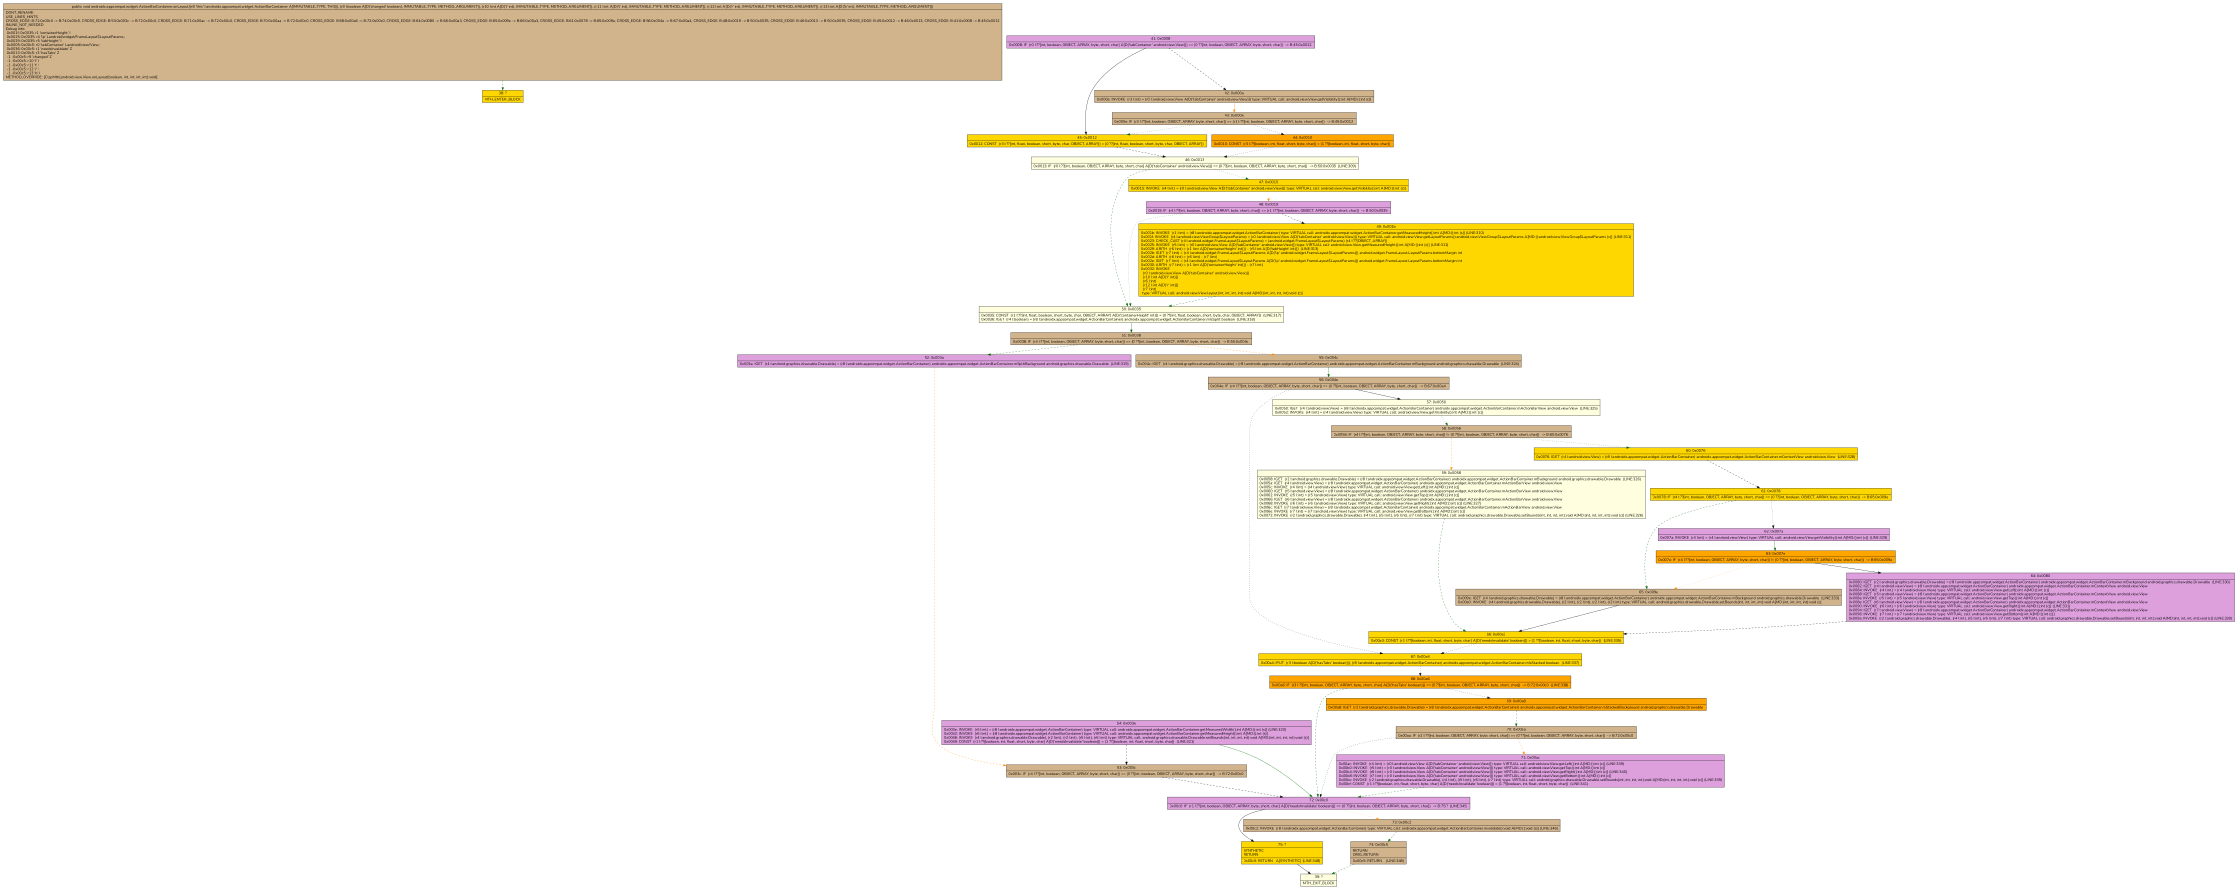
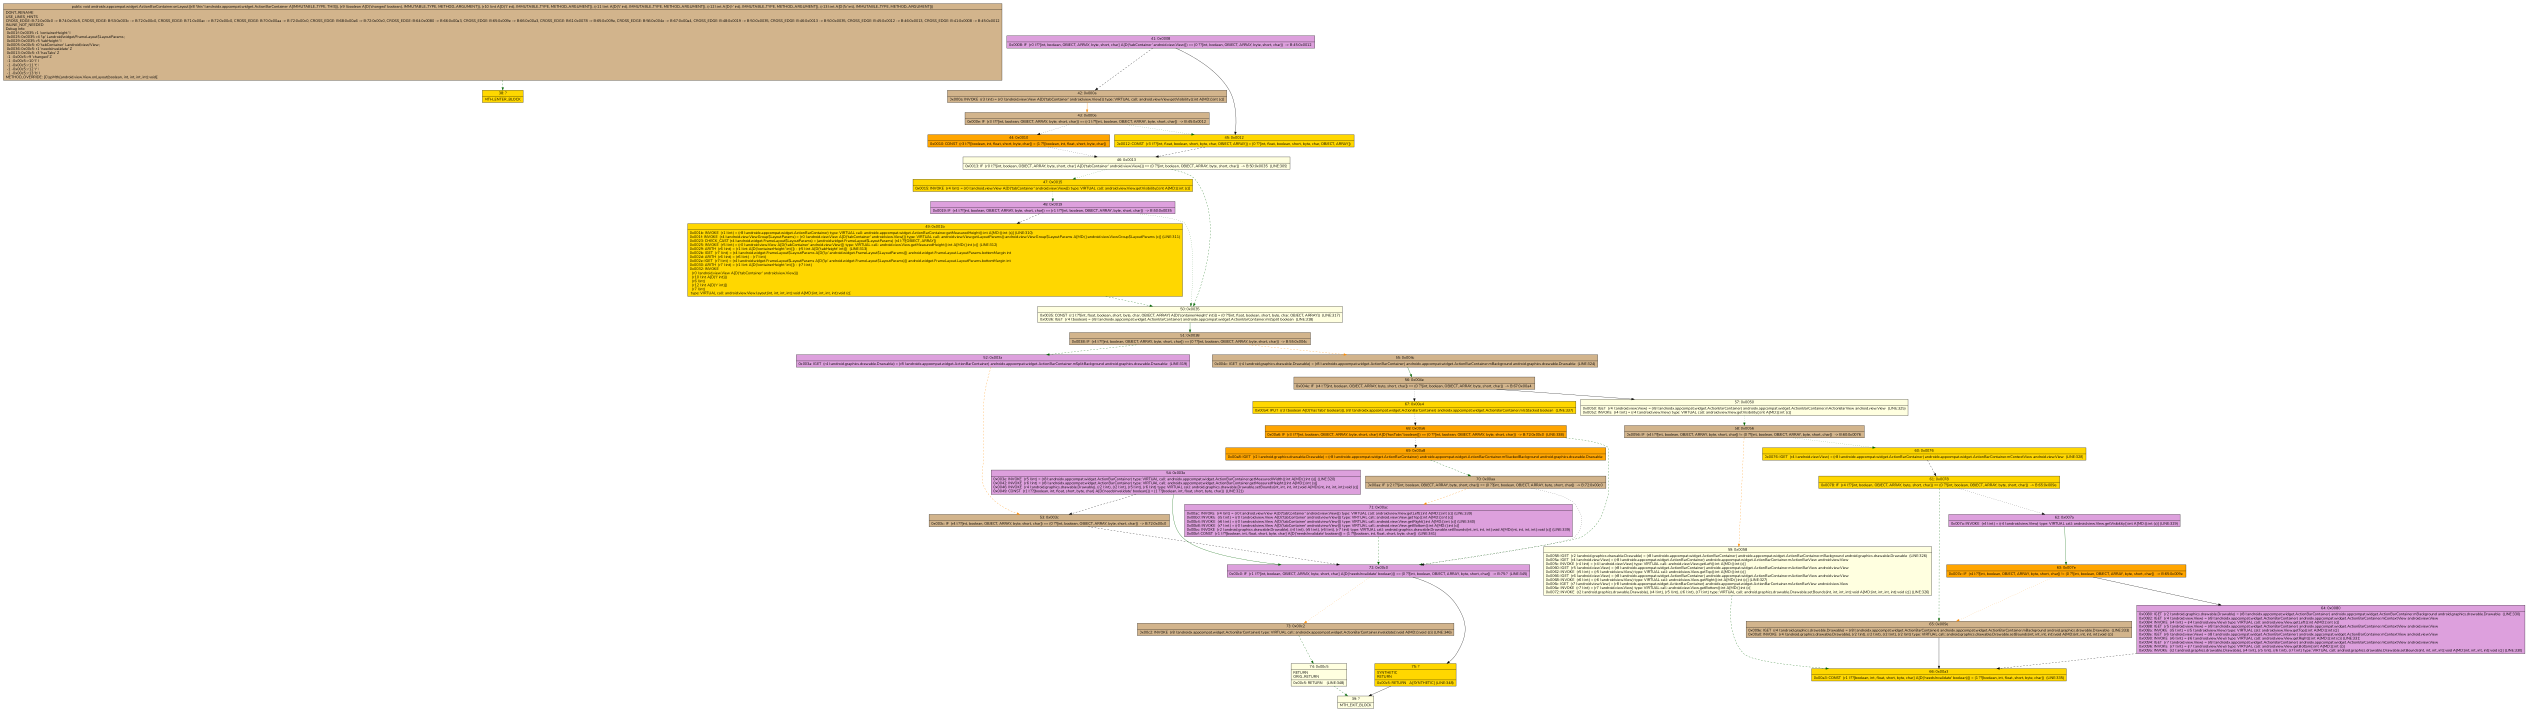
  digraph {
    fontname=Nunito
    node [fillcolor=tan fontname=Nunito shape=record style=filled]
    edge [color=black fontname=Nunito style=dashed]
    n1 [fillcolor=gold label="{38\:\ ?|MTH_ENTER_BLOCK\l}"]
    n2 [fillcolor=plum label="{41\:\ 0x0008|0x0008: IF  (r0 I:??[int, boolean, OBJECT, ARRAY, byte, short, char] A[D('tabContainer' android.view.View)]) == (0 ??[int, boolean, OBJECT, ARRAY, byte, short, char])  \-\> B:45:0x0012 \l}"]
    n3 [label="{42\:\ 0x000a|0x000a: INVOKE  (r3 I:int) = (r0 I:android.view.View A[D('tabContainer' android.view.View)]) type: VIRTUAL call: android.view.View.getVisibility():int A[MD:():int (c)]\l}"]
    n4 [fillcolor=gold label="{45\:\ 0x0012|0x0012: CONST  (r3 I:??[int, float, boolean, short, byte, char, OBJECT, ARRAY]) = (0 ??[int, float, boolean, short, byte, char, OBJECT, ARRAY]) \l}"]
    n5 [label="{43\:\ 0x000e|0x000e: IF  (r3 I:??[int, boolean, OBJECT, ARRAY, byte, short, char]) == (r1 I:??[int, boolean, OBJECT, ARRAY, byte, short, char])  \-\> B:45:0x0012 \l}"]
    n6 [fillcolor=lightyellow label="{46\:\ 0x0013|0x0013: IF  (r0 I:??[int, boolean, OBJECT, ARRAY, byte, short, char] A[D('tabContainer' android.view.View)]) == (0 ??[int, boolean, OBJECT, ARRAY, byte, short, char])  \-\> B:50:0x0035  (LINE:309)\l}"]
    n7 [fillcolor=orange label="{44\:\ 0x0010|0x0010: CONST  (r3 I:??[boolean, int, float, short, byte, char]) = (1 ??[boolean, int, float, short, byte, char]) \l}"]
    n8 [fillcolor=gold label="{47\:\ 0x0015|0x0015: INVOKE  (r4 I:int) = (r0 I:android.view.View A[D('tabContainer' android.view.View)]) type: VIRTUAL call: android.view.View.getVisibility():int A[MD:():int (c)]\l}"]
    n9 [fillcolor=lightyellow label="{50\:\ 0x0035|0x0035: CONST  (r1 I:??[int, float, boolean, short, byte, char, OBJECT, ARRAY] A[D('containerHeight' int)]) = (0 ??[int, float, boolean, short, byte, char, OBJECT, ARRAY])  (LINE:317)\l0x0036: IGET  (r4 I:boolean) = (r8 I:androidx.appcompat.widget.ActionBarContainer) androidx.appcompat.widget.ActionBarContainer.mIsSplit boolean  (LINE:318)\l}"]
    n10 [fillcolor=plum label="{48\:\ 0x0019|0x0019: IF  (r4 I:??[int, boolean, OBJECT, ARRAY, byte, short, char]) == (r1 I:??[int, boolean, OBJECT, ARRAY, byte, short, char])  \-\> B:50:0x0035 \l}"]
    n11 [label="{51\:\ 0x0038|0x0038: IF  (r4 I:??[int, boolean, OBJECT, ARRAY, byte, short, char]) == (0 ??[int, boolean, OBJECT, ARRAY, byte, short, char])  \-\> B:55:0x004c \l}"]
    n12 [fillcolor=gold label="{49\:\ 0x001b|0x001b: INVOKE  (r1 I:int) = (r8 I:androidx.appcompat.widget.ActionBarContainer) type: VIRTUAL call: androidx.appcompat.widget.ActionBarContainer.getMeasuredHeight():int A[MD:():int (s)] (LINE:310)\l0x001f: INVOKE  (r4 I:android.view.ViewGroup$LayoutParams) = (r0 I:android.view.View A[D('tabContainer' android.view.View)]) type: VIRTUAL call: android.view.View.getLayoutParams():android.view.ViewGroup$LayoutParams A[MD:():android.view.ViewGroup$LayoutParams (c)] (LINE:311)\l0x0023: CHECK_CAST (r4 I:android.widget.FrameLayout$LayoutParams) = (android.widget.FrameLayout$LayoutParams) (r4 I:??[OBJECT, ARRAY]) \l0x0025: INVOKE  (r5 I:int) = (r0 I:android.view.View A[D('tabContainer' android.view.View)]) type: VIRTUAL call: android.view.View.getMeasuredHeight():int A[MD:():int (c)] (LINE:312)\l0x0029: ARITH  (r6 I:int) = (r1 I:int A[D('containerHeight' int)]) \- (r5 I:int A[D('tabHeight' int)])  (LINE:313)\l0x002b: IGET  (r7 I:int) = (r4 I:android.widget.FrameLayout$LayoutParams A[D('lp' android.widget.FrameLayout$LayoutParams)]) android.widget.FrameLayout.LayoutParams.bottomMargin int \l0x002d: ARITH  (r6 I:int) = (r6 I:int) \- (r7 I:int) \l0x002e: IGET  (r7 I:int) = (r4 I:android.widget.FrameLayout$LayoutParams A[D('lp' android.widget.FrameLayout$LayoutParams)]) android.widget.FrameLayout.LayoutParams.bottomMargin int \l0x0030: ARITH  (r7 I:int) = (r1 I:int A[D('containerHeight' int)]) \- (r7 I:int) \l0x0032: INVOKE  \l  (r0 I:android.view.View A[D('tabContainer' android.view.View)])\l  (r10 I:int A[D('l' int)])\l  (r6 I:int)\l  (r12 I:int A[D('r' int)])\l  (r7 I:int)\l type: VIRTUAL call: android.view.View.layout(int, int, int, int):void A[MD:(int, int, int, int):void (c)]\l}"]
    n13 [fillcolor=plum label="{52\:\ 0x003a|0x003a: IGET  (r4 I:android.graphics.drawable.Drawable) = (r8 I:androidx.appcompat.widget.ActionBarContainer) androidx.appcompat.widget.ActionBarContainer.mSplitBackground android.graphics.drawable.Drawable  (LINE:319)\l}"]
    n14 [label="{55\:\ 0x004c|0x004c: IGET  (r4 I:android.graphics.drawable.Drawable) = (r8 I:androidx.appcompat.widget.ActionBarContainer) androidx.appcompat.widget.ActionBarContainer.mBackground android.graphics.drawable.Drawable  (LINE:324)\l}"]
    n15 [label="{53\:\ 0x003c|0x003c: IF  (r4 I:??[int, boolean, OBJECT, ARRAY, byte, short, char]) == (0 ??[int, boolean, OBJECT, ARRAY, byte, short, char])  \-\> B:72:0x00c0 \l}"]
    n16 [label="{56\:\ 0x004e|0x004e: IF  (r4 I:??[int, boolean, OBJECT, ARRAY, byte, short, char]) == (0 ??[int, boolean, OBJECT, ARRAY, byte, short, char])  \-\> B:67:0x00a4 \l}"]
    n17 [fillcolor=plum label="{72\:\ 0x00c0|0x00c0: IF  (r1 I:??[int, boolean, OBJECT, ARRAY, byte, short, char] A[D('needsInvalidate' boolean)]) == (0 ??[int, boolean, OBJECT, ARRAY, byte, short, char])  \-\> B:75:?  (LINE:345)\l}"]
    n18 [fillcolor=plum label="{54\:\ 0x003e|0x003e: INVOKE  (r5 I:int) = (r8 I:androidx.appcompat.widget.ActionBarContainer) type: VIRTUAL call: androidx.appcompat.widget.ActionBarContainer.getMeasuredWidth():int A[MD:():int (s)] (LINE:320)\l0x0042: INVOKE  (r6 I:int) = (r8 I:androidx.appcompat.widget.ActionBarContainer) type: VIRTUAL call: androidx.appcompat.widget.ActionBarContainer.getMeasuredHeight():int A[MD:():int (s)]\l0x0046: INVOKE  (r4 I:android.graphics.drawable.Drawable), (r2 I:int), (r2 I:int), (r5 I:int), (r6 I:int) type: VIRTUAL call: android.graphics.drawable.Drawable.setBounds(int, int, int, int):void A[MD:(int, int, int, int):void (c)]\l0x0049: CONST  (r1 I:??[boolean, int, float, short, byte, char] A[D('needsInvalidate' boolean)]) = (1 ??[boolean, int, float, short, byte, char])  (LINE:321)\l}"]
    n19 [label="{73\:\ 0x00c2|0x00c2: INVOKE  (r8 I:androidx.appcompat.widget.ActionBarContainer) type: VIRTUAL call: androidx.appcompat.widget.ActionBarContainer.invalidate():void A[MD:():void (s)] (LINE:346)\l}"]
    n20 [fillcolor=gold label="{75\:\ ?|SYNTHETIC\lRETURN\l|0x00c5: RETURN   A[SYNTHETIC] (LINE:348)\l}"]
-   n21 [label="{74\:\ 0x00c5|RETURN\lORIG_RETURN\l|0x00c5: RETURN    (LINE:348)\l}"]
+   n21 [fillcolor=lightyellow label="{74\:\ 0x00c5|RETURN\lORIG_RETURN\l|0x00c5: RETURN    (LINE:348)\l}"]
    n22 [fillcolor=lightyellow label="{39\:\ ?|MTH_EXIT_BLOCK\l}"]
    n23 [fillcolor=lightyellow label="{57\:\ 0x0050|0x0050: IGET  (r4 I:android.view.View) = (r8 I:androidx.appcompat.widget.ActionBarContainer) androidx.appcompat.widget.ActionBarContainer.mActionBarView android.view.View  (LINE:325)\l0x0052: INVOKE  (r4 I:int) = (r4 I:android.view.View) type: VIRTUAL call: android.view.View.getVisibility():int A[MD:():int (c)]\l}"]
    n24 [fillcolor=gold label="{67\:\ 0x00a4|0x00a4: IPUT  (r3 I:boolean A[D('hasTabs' boolean)]), (r8 I:androidx.appcompat.widget.ActionBarContainer) androidx.appcompat.widget.ActionBarContainer.mIsStacked boolean  (LINE:337)\l}"]
    n25 [label="{58\:\ 0x0056|0x0056: IF  (r4 I:??[int, boolean, OBJECT, ARRAY, byte, short, char]) != (0 ??[int, boolean, OBJECT, ARRAY, byte, short, char])  \-\> B:60:0x0076 \l}"]
    n26 [fillcolor=orange label="{68\:\ 0x00a6|0x00a6: IF  (r3 I:??[int, boolean, OBJECT, ARRAY, byte, short, char] A[D('hasTabs' boolean)]) == (0 ??[int, boolean, OBJECT, ARRAY, byte, short, char])  \-\> B:72:0x00c0  (LINE:338)\l}"]
    n27 [fillcolor=lightyellow label="{59\:\ 0x0058|0x0058: IGET  (r2 I:android.graphics.drawable.Drawable) = (r8 I:androidx.appcompat.widget.ActionBarContainer) androidx.appcompat.widget.ActionBarContainer.mBackground android.graphics.drawable.Drawable  (LINE:326)\l0x005a: IGET  (r4 I:android.view.View) = (r8 I:androidx.appcompat.widget.ActionBarContainer) androidx.appcompat.widget.ActionBarContainer.mActionBarView android.view.View \l0x005c: INVOKE  (r4 I:int) = (r4 I:android.view.View) type: VIRTUAL call: android.view.View.getLeft():int A[MD:():int (c)]\l0x0060: IGET  (r5 I:android.view.View) = (r8 I:androidx.appcompat.widget.ActionBarContainer) androidx.appcompat.widget.ActionBarContainer.mActionBarView android.view.View \l0x0062: INVOKE  (r5 I:int) = (r5 I:android.view.View) type: VIRTUAL call: android.view.View.getTop():int A[MD:():int (c)]\l0x0066: IGET  (r6 I:android.view.View) = (r8 I:androidx.appcompat.widget.ActionBarContainer) androidx.appcompat.widget.ActionBarContainer.mActionBarView android.view.View \l0x0068: INVOKE  (r6 I:int) = (r6 I:android.view.View) type: VIRTUAL call: android.view.View.getRight():int A[MD:():int (c)] (LINE:327)\l0x006c: IGET  (r7 I:android.view.View) = (r8 I:androidx.appcompat.widget.ActionBarContainer) androidx.appcompat.widget.ActionBarContainer.mActionBarView android.view.View \l0x006e: INVOKE  (r7 I:int) = (r7 I:android.view.View) type: VIRTUAL call: android.view.View.getBottom():int A[MD:():int (c)]\l0x0072: INVOKE  (r2 I:android.graphics.drawable.Drawable), (r4 I:int), (r5 I:int), (r6 I:int), (r7 I:int) type: VIRTUAL call: android.graphics.drawable.Drawable.setBounds(int, int, int, int):void A[MD:(int, int, int, int):void (c)] (LINE:326)\l}"]
    n28 [fillcolor=gold label="{60\:\ 0x0076|0x0076: IGET  (r4 I:android.view.View) = (r8 I:androidx.appcompat.widget.ActionBarContainer) androidx.appcompat.widget.ActionBarContainer.mContextView android.view.View  (LINE:328)\l}"]
    n29 [fillcolor=gold label="{66\:\ 0x00a3|0x00a3: CONST  (r1 I:??[boolean, int, float, short, byte, char] A[D('needsInvalidate' boolean)]) = (1 ??[boolean, int, float, short, byte, char])  (LINE:335)\l}"]
    n30 [fillcolor=gold label="{61\:\ 0x0078|0x0078: IF  (r4 I:??[int, boolean, OBJECT, ARRAY, byte, short, char]) == (0 ??[int, boolean, OBJECT, ARRAY, byte, short, char])  \-\> B:65:0x009e \l}"]
    n31 [fillcolor=plum label="{62\:\ 0x007a|0x007a: INVOKE  (r4 I:int) = (r4 I:android.view.View) type: VIRTUAL call: android.view.View.getVisibility():int A[MD:():int (c)] (LINE:329)\l}"]
    n32 [label="{65\:\ 0x009e|0x009e: IGET  (r4 I:android.graphics.drawable.Drawable) = (r8 I:androidx.appcompat.widget.ActionBarContainer) androidx.appcompat.widget.ActionBarContainer.mBackground android.graphics.drawable.Drawable  (LINE:333)\l0x00a0: INVOKE  (r4 I:android.graphics.drawable.Drawable), (r2 I:int), (r2 I:int), (r2 I:int), (r2 I:int) type: VIRTUAL call: android.graphics.drawable.Drawable.setBounds(int, int, int, int):void A[MD:(int, int, int, int):void (c)]\l}"]
    n33 [fillcolor=orange label="{63\:\ 0x007e|0x007e: IF  (r4 I:??[int, boolean, OBJECT, ARRAY, byte, short, char]) != (0 ??[int, boolean, OBJECT, ARRAY, byte, short, char])  \-\> B:65:0x009e \l}"]
    n34 [fillcolor=plum label="{64\:\ 0x0080|0x0080: IGET  (r2 I:android.graphics.drawable.Drawable) = (r8 I:androidx.appcompat.widget.ActionBarContainer) androidx.appcompat.widget.ActionBarContainer.mBackground android.graphics.drawable.Drawable  (LINE:330)\l0x0082: IGET  (r4 I:android.view.View) = (r8 I:androidx.appcompat.widget.ActionBarContainer) androidx.appcompat.widget.ActionBarContainer.mContextView android.view.View \l0x0084: INVOKE  (r4 I:int) = (r4 I:android.view.View) type: VIRTUAL call: android.view.View.getLeft():int A[MD:():int (c)]\l0x0088: IGET  (r5 I:android.view.View) = (r8 I:androidx.appcompat.widget.ActionBarContainer) androidx.appcompat.widget.ActionBarContainer.mContextView android.view.View \l0x008a: INVOKE  (r5 I:int) = (r5 I:android.view.View) type: VIRTUAL call: android.view.View.getTop():int A[MD:():int (c)]\l0x008e: IGET  (r6 I:android.view.View) = (r8 I:androidx.appcompat.widget.ActionBarContainer) androidx.appcompat.widget.ActionBarContainer.mContextView android.view.View \l0x0090: INVOKE  (r6 I:int) = (r6 I:android.view.View) type: VIRTUAL call: android.view.View.getRight():int A[MD:():int (c)] (LINE:331)\l0x0094: IGET  (r7 I:android.view.View) = (r8 I:androidx.appcompat.widget.ActionBarContainer) androidx.appcompat.widget.ActionBarContainer.mContextView android.view.View \l0x0096: INVOKE  (r7 I:int) = (r7 I:android.view.View) type: VIRTUAL call: android.view.View.getBottom():int A[MD:():int (c)]\l0x009a: INVOKE  (r2 I:android.graphics.drawable.Drawable), (r4 I:int), (r5 I:int), (r6 I:int), (r7 I:int) type: VIRTUAL call: android.graphics.drawable.Drawable.setBounds(int, int, int, int):void A[MD:(int, int, int, int):void (c)] (LINE:330)\l}"]
    n35 [fillcolor=orange label="{69\:\ 0x00a8|0x00a8: IGET  (r2 I:android.graphics.drawable.Drawable) = (r8 I:androidx.appcompat.widget.ActionBarContainer) androidx.appcompat.widget.ActionBarContainer.mStackedBackground android.graphics.drawable.Drawable \l}"]
    n36 [label="{70\:\ 0x00aa|0x00aa: IF  (r2 I:??[int, boolean, OBJECT, ARRAY, byte, short, char]) == (0 ??[int, boolean, OBJECT, ARRAY, byte, short, char])  \-\> B:72:0x00c0 \l}"]
    n37 [fillcolor=plum label="{71\:\ 0x00ac|0x00ac: INVOKE  (r4 I:int) = (r0 I:android.view.View A[D('tabContainer' android.view.View)]) type: VIRTUAL call: android.view.View.getLeft():int A[MD:():int (c)] (LINE:339)\l0x00b0: INVOKE  (r5 I:int) = (r0 I:android.view.View A[D('tabContainer' android.view.View)]) type: VIRTUAL call: android.view.View.getTop():int A[MD:():int (c)]\l0x00b4: INVOKE  (r6 I:int) = (r0 I:android.view.View A[D('tabContainer' android.view.View)]) type: VIRTUAL call: android.view.View.getRight():int A[MD:():int (c)] (LINE:340)\l0x00b8: INVOKE  (r7 I:int) = (r0 I:android.view.View A[D('tabContainer' android.view.View)]) type: VIRTUAL call: android.view.View.getBottom():int A[MD:():int (c)]\l0x00bc: INVOKE  (r2 I:android.graphics.drawable.Drawable), (r4 I:int), (r5 I:int), (r6 I:int), (r7 I:int) type: VIRTUAL call: android.graphics.drawable.Drawable.setBounds(int, int, int, int):void A[MD:(int, int, int, int):void (c)] (LINE:339)\l0x00bf: CONST  (r1 I:??[boolean, int, float, short, byte, char] A[D('needsInvalidate' boolean)]) = (1 ??[boolean, int, float, short, byte, char])  (LINE:341)\l}"]
    n38 [label="{public void androidx.appcompat.widget.ActionBarContainer.onLayout((r8 'this' I:androidx.appcompat.widget.ActionBarContainer A[IMMUTABLE_TYPE, THIS]), (r9 I:boolean A[D('changed' boolean), IMMUTABLE_TYPE, METHOD_ARGUMENT]), (r10 I:int A[D('l' int), IMMUTABLE_TYPE, METHOD_ARGUMENT]), (r11 I:int A[D('t' int), IMMUTABLE_TYPE, METHOD_ARGUMENT]), (r12 I:int A[D('r' int), IMMUTABLE_TYPE, METHOD_ARGUMENT]), (r13 I:int A[D('b' int), IMMUTABLE_TYPE, METHOD_ARGUMENT]))  | DONT_RENAME\lUSE_LINES_HINTS\lCROSS_EDGE: B:72:0x00c0 \-\> B:74:0x00c5, CROSS_EDGE: B:53:0x003c \-\> B:72:0x00c0, CROSS_EDGE: B:71:0x00ac \-\> B:72:0x00c0, CROSS_EDGE: B:70:0x00aa \-\> B:72:0x00c0, CROSS_EDGE: B:68:0x00a6 \-\> B:72:0x00c0, CROSS_EDGE: B:64:0x0080 \-\> B:66:0x00a3, CROSS_EDGE: B:65:0x009e \-\> B:66:0x00a3, CROSS_EDGE: B:61:0x0078 \-\> B:65:0x009e, CROSS_EDGE: B:56:0x004e \-\> B:67:0x00a4, CROSS_EDGE: B:48:0x0019 \-\> B:50:0x0035, CROSS_EDGE: B:46:0x0013 \-\> B:50:0x0035, CROSS_EDGE: B:45:0x0012 \-\> B:46:0x0013, CROSS_EDGE: B:41:0x0008 \-\> B:45:0x0012\lINLINE_NOT_NEEDED\lDebug Info:\l  0x001f\-0x0035: r1 'containerHeight' I\l  0x0025\-0x0035: r4 'lp' Landroid\/widget\/FrameLayout$LayoutParams;\l  0x0029\-0x0035: r5 'tabHeight' I\l  0x0005\-0x00c5: r0 'tabContainer' Landroid\/view\/View;\l  0x0036\-0x00c5: r1 'needsInvalidate' Z\l  0x0013\-0x00c5: r3 'hasTabs' Z\l  \-1 \-0x00c5: r9 'changed' Z\l  \-1 \-0x00c5: r10 'l' I\l  \-1 \-0x00c5: r11 't' I\l  \-1 \-0x00c5: r12 'r' I\l  \-1 \-0x00c5: r13 'b' I\lMETHOD_OVERRIDE: [ClspMth\{android.view.View.onLayout(boolean, int, int, int, int):void\}]\l}"]
    n2 -> n3
    n2 -> n4 [style=solid]
    n3 -> n5 [color=darkorange style=solid]
    n4 -> n6
    n5 -> n4 [color=darkgreen style=dotted]
    n5 -> n7 [style=dotted]
    n6 -> n8 [color=darkgreen style=dotted]
    n6 -> n9 [color=darkgreen]
    n7 -> n6 [style=dotted]
-   n8 -> n10 [color=darkorange style=dotted]
+   n8 -> n10 [color=darkgreen style=dotted]
    n9 -> n11 [color=darkgreen style=solid]
    n10 -> n9 [color=darkgreen style=dotted]
    n10 -> n12
    n11 -> n13 [color=darkgreen]
    n11 -> n14 [color=darkorange]
    n12 -> n9 [color=darkgreen]
    n13 -> n15 [color=darkorange]
    n14 -> n16 [color=darkgreen style=solid]
    n15 -> n17
    n16 -> n23 [style=solid]
    n16 -> n24 [style=dotted]
    n17 -> n19 [color=darkorange style=dotted]
    n17 -> n20 [style=solid]
    n18 -> n15
    n18 -> n17 [color=darkgreen style=solid]
    n19 -> n21 [color=darkgreen]
    n20 -> n22 [style=solid]
    n21 -> n22 [color=darkgreen]
    n23 -> n25 [color=darkgreen style=dotted]
    n24 -> n26 [style=dotted]
    n25 -> n27 [color=darkorange]
    n25 -> n28 [color=darkgreen style=dotted]
    n26 -> n17 [color=darkgreen]
    n26 -> n35 [style=dotted]
    n27 -> n29 [color=darkgreen]
    n28 -> n30
-   n29 -> n24 [style=dotted]
    n30 -> n31 [style=dotted]
    n30 -> n32 [color=darkgreen]
    n31 -> n33 [color=darkgreen style=solid]
    n32 -> n29 [style=solid]
    n33 -> n32 [color=darkorange style=dotted]
    n33 -> n34 [style=solid]
    n34 -> n29
    n35 -> n36 [color=darkgreen]
    n36 -> n17 [style=dotted]
    n36 -> n37 [color=darkorange]
    n37 -> n17 [color=darkgreen]
    n38 -> n1 [color=darkgreen]
  }
